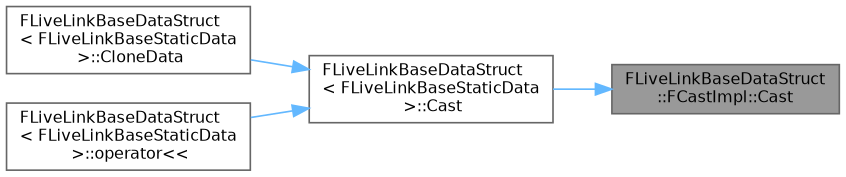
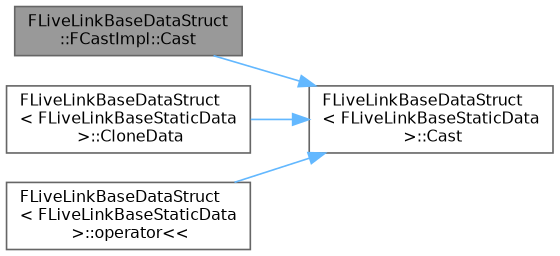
  digraph {
    rankdir=RL
    node [color=grey40 fillcolor=white fontname=Helvetica fontsize=10 shape=box style=filled]
    edge [color=steelblue1 dir=back fontname=Helvetica fontsize=10 labelfontname=Helvetica labelfontsize=10 style=solid]
    n1 [color=gray40 fillcolor=grey60 fontcolor=black height=0.2 label="FLiveLinkBaseDataStruct\l::FCastImpl::Cast" width=0.4]
    n2 [height=0.2 label="FLiveLinkBaseDataStruct\l\< FLiveLinkBaseStaticData\l \>::Cast" width=0.4]
    n3 [height=0.2 label="FLiveLinkBaseDataStruct\l\< FLiveLinkBaseStaticData\l \>::CloneData" width=0.4]
    n4 [height=0.2 label="FLiveLinkBaseDataStruct\l\< FLiveLinkBaseStaticData\l \>::operator\<\<" width=0.4]
-   n1 -> n2
+   n2 -> n1
    n2 -> n3
    n2 -> n4
  }
